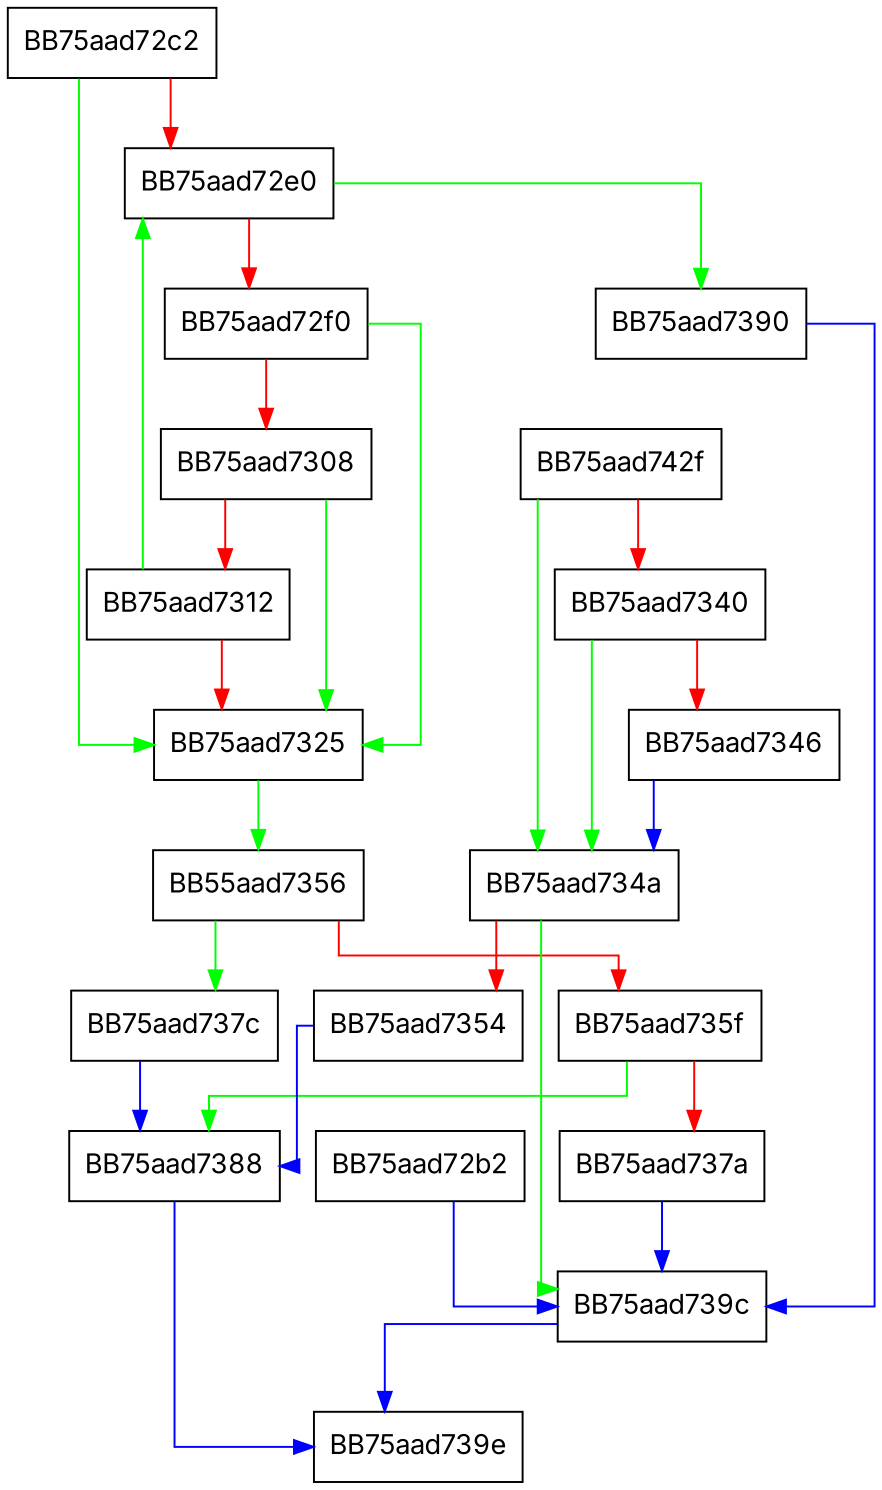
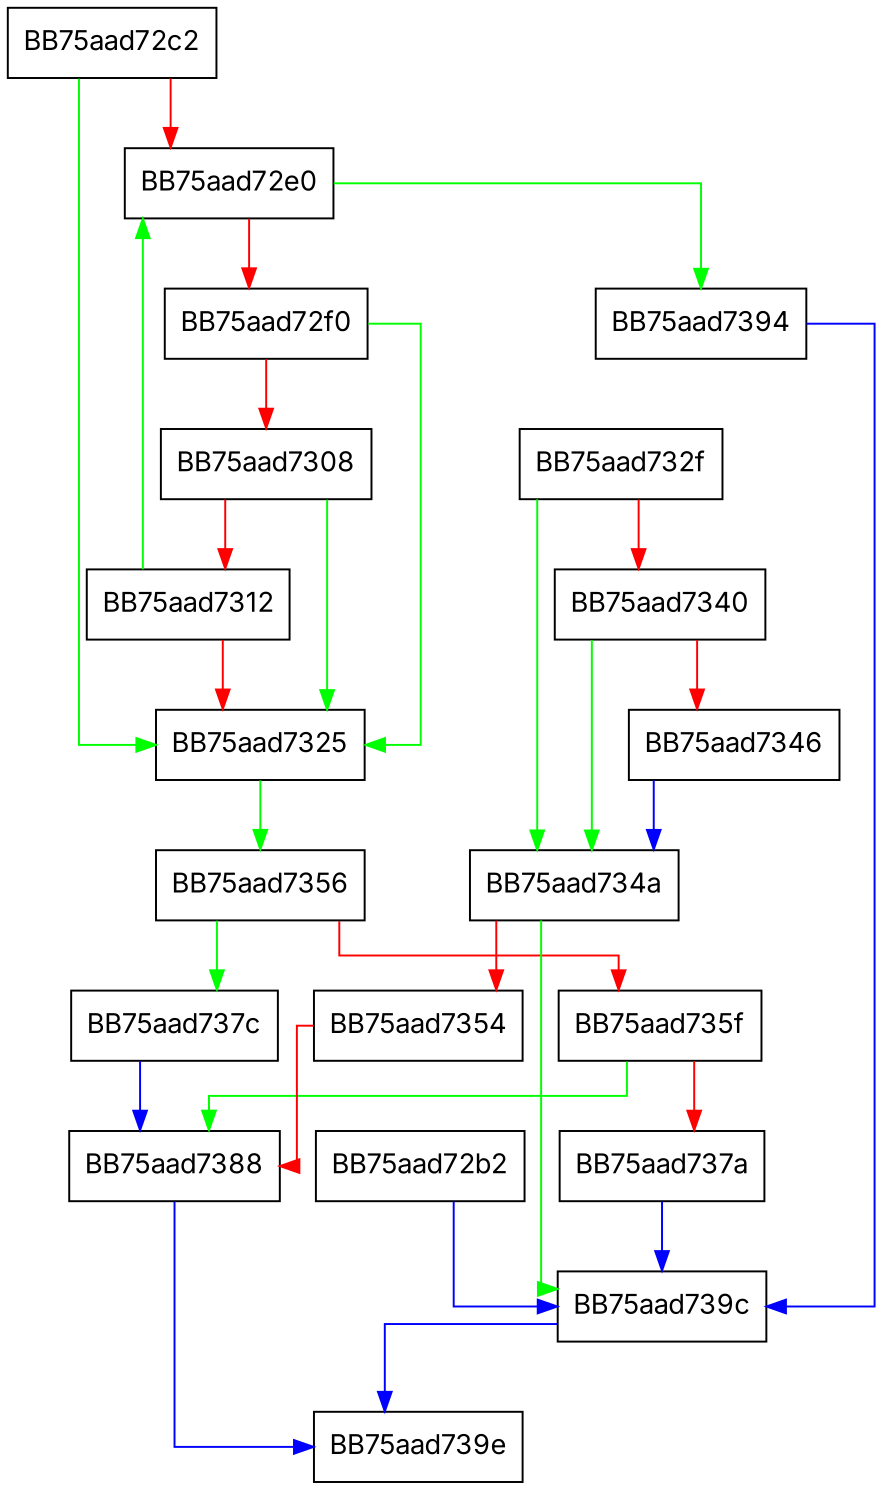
  digraph {
    fontname=Inter
    splines=ortho
    node [fontname=Inter shape=box]
    edge [color=green fontname=Inter]
    BB75aad72c2
    BB75aad7325
    BB75aad72e0
    BB75aad72b2
    BB75aad739c
-   BB75aad7356 [label=BB55aad7356]
-   BB75aad7394 [label=BB75aad7390]
+   BB75aad7356
+   BB75aad7394
    BB75aad72f0
    BB75aad739e
    BB75aad737c
    BB75aad735f
-   BB75aad732f [label=BB75aad742f]
+   BB75aad732f
    BB75aad734a
    BB75aad7340
    BB75aad7308
    BB75aad7312
    BB75aad7388
    BB75aad737a
    BB75aad7354
    BB75aad7346
    BB75aad72c2 -> BB75aad7325
    BB75aad72c2 -> BB75aad72e0 [color=red]
    BB75aad7325 -> BB75aad7356
    BB75aad72e0 -> BB75aad7394
    BB75aad72e0 -> BB75aad72f0 [color=red]
    BB75aad72b2 -> BB75aad739c [color=blue]
    BB75aad739c -> BB75aad739e [color=blue]
    BB75aad7356 -> BB75aad737c
    BB75aad7356 -> BB75aad735f [color=red]
    BB75aad7394 -> BB75aad739c [color=blue]
    BB75aad72f0 -> BB75aad7325
    BB75aad72f0 -> BB75aad7308 [color=red]
    BB75aad737c -> BB75aad7388 [color=blue]
    BB75aad735f -> BB75aad7388
    BB75aad735f -> BB75aad737a [color=red]
    BB75aad732f -> BB75aad734a
    BB75aad732f -> BB75aad7340 [color=red]
    BB75aad734a -> BB75aad739c
    BB75aad734a -> BB75aad7354 [color=red]
    BB75aad7340 -> BB75aad734a
    BB75aad7340 -> BB75aad7346 [color=red]
    BB75aad7308 -> BB75aad7325
    BB75aad7308 -> BB75aad7312 [color=red]
    BB75aad7312 -> BB75aad7325 [color=red]
    BB75aad7312 -> BB75aad72e0
    BB75aad7388 -> BB75aad739e [color=blue]
    BB75aad737a -> BB75aad739c [color=blue]
-   BB75aad7354 -> BB75aad7388 [color=blue]
+   BB75aad7354 -> BB75aad7388 [color=red]
    BB75aad7346 -> BB75aad734a [color=blue]
  }
